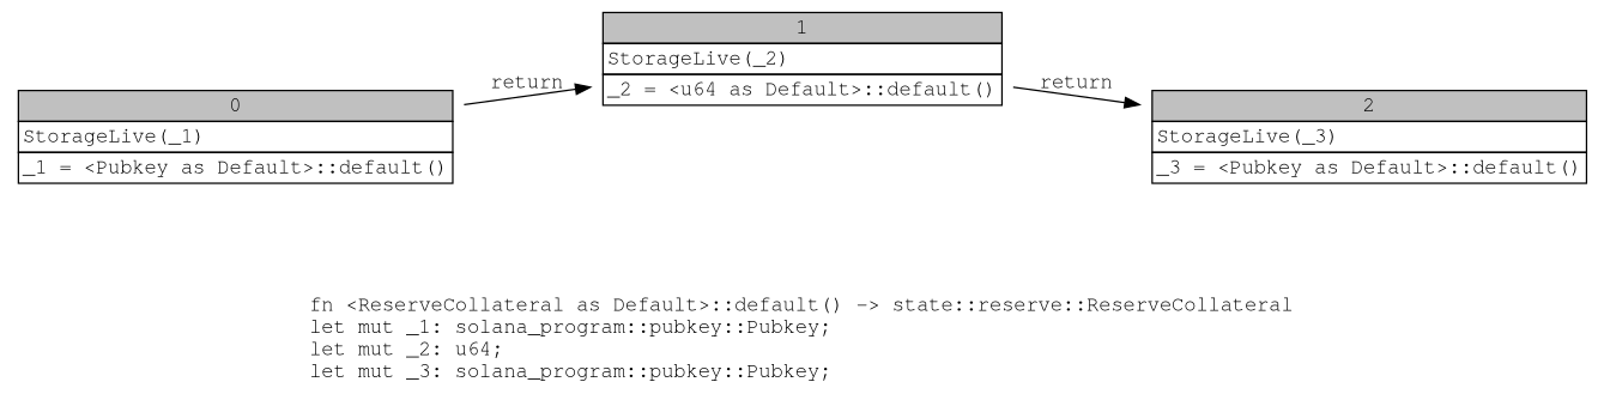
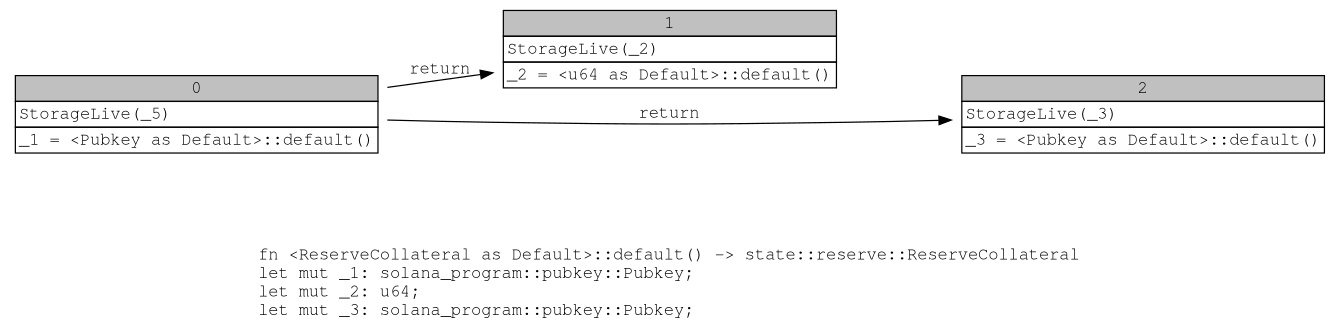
  digraph {
    fontname="Courier, monospace"
    label=<fn &lt;ReserveCollateral as Default&gt;::default() -&gt; state::reserve::ReserveCollateral<br align="left"/>let mut _1: solana_program::pubkey::Pubkey;<br align="left"/>let mut _2: u64;<br align="left"/>let mut _3: solana_program::pubkey::Pubkey;<br align="left"/>>
    rankdir=LR
    node [fontname="Courier, monospace" shape=none]
    edge [fontname="Courier, monospace"]
-   n1 [label=<<table border="0" cellborder="1" cellspacing="0"><tr><td bgcolor="gray" align="center" colspan="1">0</td></tr><tr><td align="left" balign="left">StorageLive(_1)<br/></td></tr><tr><td align="left">_1 = &lt;Pubkey as Default&gt;::default()</td></tr></table>>]
+   n1 [label=<<table border="0" cellborder="1" cellspacing="0"><tr><td bgcolor="gray" align="center" colspan="1">0</td></tr><tr><td align="left" balign="left">StorageLive(_5)<br/></td></tr><tr><td align="left">_1 = &lt;Pubkey as Default&gt;::default()</td></tr></table>>]
    n2 [label=<<table border="0" cellborder="1" cellspacing="0"><tr><td bgcolor="gray" align="center" colspan="1">1</td></tr><tr><td align="left" balign="left">StorageLive(_2)<br/></td></tr><tr><td align="left">_2 = &lt;u64 as Default&gt;::default()</td></tr></table>>]
    n3 [label=<<table border="0" cellborder="1" cellspacing="0"><tr><td bgcolor="gray" align="center" colspan="1">2</td></tr><tr><td align="left" balign="left">StorageLive(_3)<br/></td></tr><tr><td align="left">_3 = &lt;Pubkey as Default&gt;::default()</td></tr></table>>]
    n1 -> n2 [label=return]
-   n2 -> n3 [label=return]
+   n1 -> n3 [label=return]
  }
